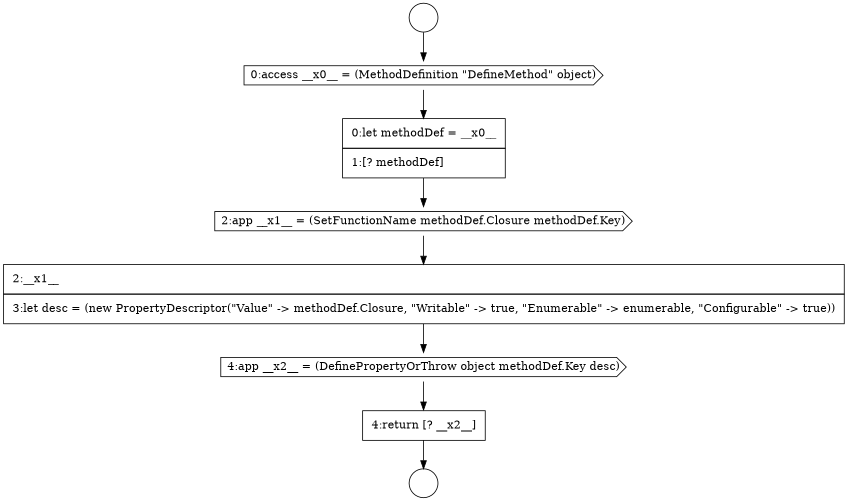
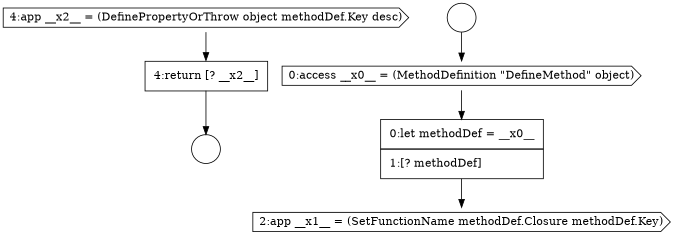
  digraph {
    node [color=black fillcolor=white shape=none style=filled]
    edge [color=black]
-   n1 [label=<<font color="black">     <table border="0" cellborder="1" cellspacing="0" cellpadding="10">       <tr><td align="left">2:__x1__</td></tr>       <tr><td align="left">3:let desc = (new PropertyDescriptor(&quot;Value&quot; -&gt; methodDef.Closure, &quot;Writable&quot; -&gt; true, &quot;Enumerable&quot; -&gt; enumerable, &quot;Configurable&quot; -&gt; true))</td></tr>     </table>   </font>> margin=0]
    n2 [label=<<font color="black">4:app __x2__ = (DefinePropertyOrThrow object methodDef.Key desc)</font>> shape=cds]
    n3 [label=" " shape=circle]
    n4 [label=<<font color="black">2:app __x1__ = (SetFunctionName methodDef.Closure methodDef.Key)</font>> shape=cds]
    n5 [label=" " shape=circle]
    n6 [label=<<font color="black">0:access __x0__ = (MethodDefinition &quot;DefineMethod&quot; object)</font>> shape=cds]
    n7 [label=<<font color="black">     <table border="0" cellborder="1" cellspacing="0" cellpadding="10">       <tr><td align="left">0:let methodDef = __x0__</td></tr>       <tr><td align="left">1:[? methodDef]</td></tr>     </table>   </font>> margin=0]
    n8 [label=<<font color="black">     <table border="0" cellborder="1" cellspacing="0" cellpadding="10">       <tr><td align="left">4:return [? __x2__]</td></tr>     </table>   </font>> margin=0]
-   n1 -> n2
    n2 -> n8
-   n4 -> n1
    n5 -> n6
    n6 -> n7
    n7 -> n4
    n8 -> n3
  }
